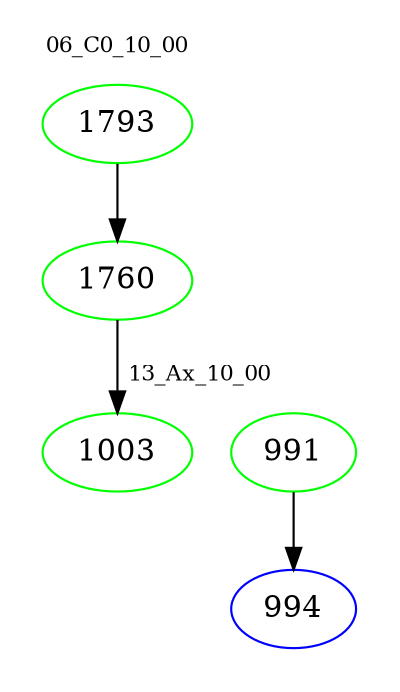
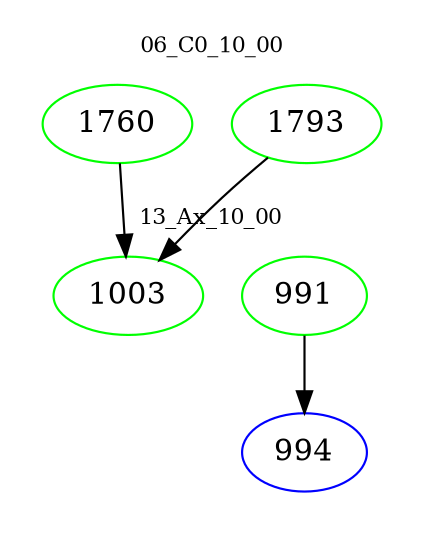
  digraph {
    node [color=green]
    edge [color=black]
    n1 [label=991]
    n2 [color=blue label=994]
    n3 [label=1003]
    n4 [label=1793]
    n5 [label=1760]
    subgraph cluster_1 {
      color=white
      fontsize=10
      label="13_Ax_10_00"
      n1
      n2
      n3
    }
    subgraph cluster_2 {
      color=white
      fontsize=10
      label="06_C0_10_00"
      n4
      n5
    }
    n1 -> n2
-   n4 -> n5
+   n4 -> n3
    n5 -> n3
  }
